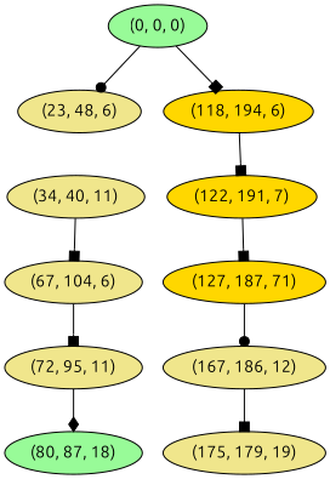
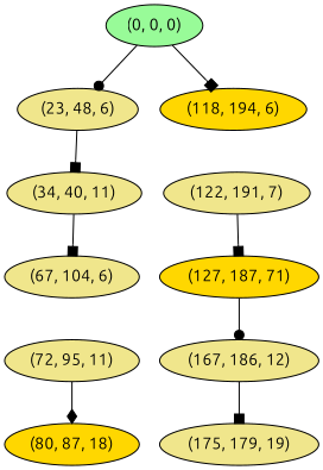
  digraph {
    fontname=Ubuntu
    node [fillcolor=khaki fontname=Ubuntu style=filled]
    edge [arrowhead=box fontname=Ubuntu]
    "(0, 0, 0)" [fillcolor=palegreen]
    "(23, 48, 6)"
    "(118, 194, 6)" [fillcolor=gold]
    "(34, 40, 11)"
    "(67, 104, 6)"
    "(72, 95, 11)"
-   "(122, 191, 7)" [fillcolor=gold]
-   "(80, 87, 18)" [fillcolor=palegreen]
+   "(122, 191, 7)"
+   "(80, 87, 18)" [fillcolor=gold]
    n9 [fillcolor=gold label="(127, 187, 71)"]
    "(167, 186, 12)"
    "(175, 179, 19)"
    "(0, 0, 0)" -> "(23, 48, 6)" [arrowhead=dot]
    "(0, 0, 0)" -> "(118, 194, 6)"
-   "(118, 194, 6)" -> "(122, 191, 7)"
+   "(23, 48, 6)" -> "(34, 40, 11)"
    "(34, 40, 11)" -> "(67, 104, 6)"
-   "(67, 104, 6)" -> "(72, 95, 11)"
    "(72, 95, 11)" -> "(80, 87, 18)" [arrowhead=diamond]
    "(122, 191, 7)" -> n9
    n9 -> "(167, 186, 12)" [arrowhead=dot]
    "(167, 186, 12)" -> "(175, 179, 19)"
  }
